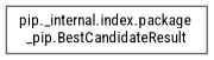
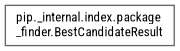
  digraph {
    rankdir=LR
    fontname="Roboto Condensed"
-   n1 [color=grey40 fillcolor=white fontname="Roboto Condensed" fontsize=10 height=0.2 label="pip._internal.index.package\l_pip.BestCandidateResult" shape=box style=filled width=0.4]
+   n1 [color=grey40 fillcolor=white fontname="Roboto Condensed" fontsize=10 height=0.2 label="pip._internal.index.package\l_finder.BestCandidateResult" shape=box style=filled width=0.4]
  }
